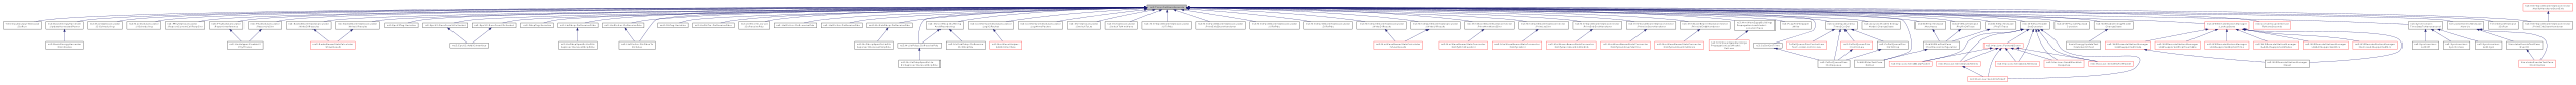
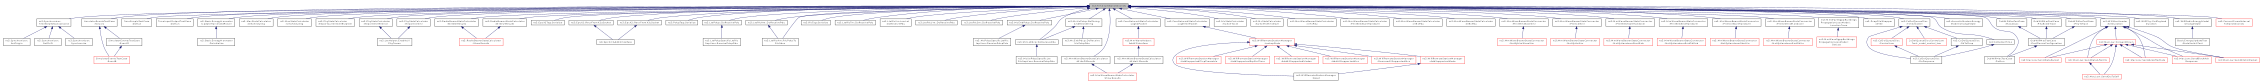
  digraph {
    fontname=Montserrat
    rankdir=TB
    node [color=black fillcolor=white fontname=Montserrat fontsize=10 shape=record style=filled]
    edge [color=midnightblue dir=back fontname=Montserrat fontsize=10 labelfontname=Helvetica labelfontsize=10 style=solid]
    n1 [fillcolor=grey75 fontcolor=black height=0.2 label="ns3::Time::GetNanoSeconds" width=0.4]
    n2 [height=0.2 label="ns3::Synchronizer::\lTimeStepToNanosecond" width=0.4]
    n3 [height=0.2 label="SimulatorEventsTestCase\l::NowUs" width=0.4]
    n4 [height=0.2 label="TimeSimpleTestCase\l::DoRun" width=0.4]
    n5 [height=0.2 label="TimeInputOutputTestCase\l::DoRun" width=0.4]
    n6 [height=0.2 label="ns3::BasicEnergyHarvester\l::UpdateHarvestedPower" width=0.4]
    n7 [height=0.2 label="ns3::MacStatsCalculator\l::DlScheduling" width=0.4]
    n8 [height=0.2 label="ns3::MacStatsCalculator\l::UlScheduling" width=0.4]
    n9 [height=0.2 label="ns3::PhyStatsCalculator\l::ReportCurrentCellRsrpSinr" width=0.4]
    n10 [height=0.2 label="ns3::PhyStatsCalculator\l::ReportUeSinr" width=0.4]
-   n11 [height=0.2 label="ns8::PhyStatsCalculator\l::ReportInterference" width=0.4]
+   n11 [height=0.2 label="ns3::PhyStatsCalculator\l::ReportInterference" width=0.4]
    n12 [height=0.2 label="ns3::RadioBearerStatsCalculator\l::WriteUlResults" width=0.4]
    n13 [height=0.2 label="ns3::RadioBearerStatsCalculator\l::WriteDlResults" width=0.4]
    n14 [height=0.2 label="ns3::EpcX2Tag::Serialize" width=0.4]
    n15 [height=0.2 label="ns3::EpcX2::RecvFromX2cSocket" width=0.4]
    n16 [height=0.2 label="ns3::EpcX2::RecvFromX2uSocket" width=0.4]
    n17 [height=0.2 label="ns3::PdcpTag::Serialize" width=0.4]
    n18 [height=0.2 label="ns3::LtePdcp::DoReceivePdu" width=0.4]
    n19 [height=0.2 label="ns3::LteRlcAm::DoReceivePdu" width=0.4]
    n20 [height=0.2 label="ns3::LteRlcAm::RlcPdusTo\lRlcSdus" width=0.4]
    n21 [height=0.2 label="ns3::RlcTag::Serialize" width=0.4]
    n22 [height=0.2 label="ns3::LteRlcTm::DoReceivePdu" width=0.4]
    n23 [height=0.2 label="ns3::LteRlcUmLowLat\l::DoReceivePdu" width=0.4]
    n24 [height=0.2 label="ns3::LteRlcUm::DoReceivePdu" width=0.4]
    n25 [height=0.2 label="ns3::LteRlcSm::DoReceivePdu" width=0.4]
    n26 [height=0.2 label="ns3::McEnbPdcp::DoReceivePdu" width=0.4]
    n27 [height=0.2 label="ns3::McUePdcp::DoReceivePdu" width=0.4]
    n28 [height=0.2 label="ns3::McUePdcp::Buffering\lAndReordering" width=0.4]
    n29 [height=0.2 label="ns3::CoreNetworkStatsCalculator\l::LogX2Packet" width=0.4]
    n30 [height=0.2 label="ns3::CoreNetworkStatsCalculator\l::LogMmePacket" width=0.4]
    n31 [height=0.2 label="ns3::McStatsCalculator\l::SwitchToLte" width=0.4]
    n32 [height=0.2 label="ns3::McStatsCalculator\l::SwitchToMmWave" width=0.4]
    n33 [height=0.2 label="ns3::MmWaveBearerStatsCalculator\l::UlTxPdu" width=0.4]
    n34 [height=0.2 label="ns3::MmWaveBearerStatsCalculator\l::PrintEnbStartHandover" width=0.4]
    n35 [height=0.2 label="ns3::MmWaveBearerStatsCalculator\l::UlRxPdu" width=0.4]
    n36 [height=0.2 label="ns3::MmWaveBearerStatsCalculator\l::DlRxPdu" width=0.4]
    n37 [height=0.2 label="ns3::MmWaveBearerStatsCalculator\l::WriteUlResults" width=0.4]
    n38 [height=0.2 label="ns3::MmWaveBearerStatsCalculator\l::WriteDlResults" width=0.4]
    n39 [height=0.2 label="ns3::MmWaveBearerStatsConnector\l::PrintMmWaveSinr" width=0.4]
    n40 [height=0.2 label="ns3::MmWaveBearerStatsConnector\l::PrintLteSinr" width=0.4]
    n41 [height=0.2 label="ns3::MmWaveBearerStatsConnector\l::PrintEnbStartHandover" width=0.4]
    n42 [height=0.2 label="ns3::MmWaveBearerStatsConnector\l::PrintEnbEndHandover" width=0.4]
    n43 [height=0.2 label="ns3::MmWaveBearerStatsConnector\l::PrintUeStartHandover" width=0.4]
    n44 [height=0.2 label="ns3::MmWaveBearerStatsConnector\l::PrintUeEndHandover" width=0.4]
    n45 [height=0.2 label="ns3::MmWave3gppBuildings\lPropagationLossModel::\lLocationTrace" width=0.4]
    n46 [height=0.2 label="ns3::PcapFileWrapper\l::Write" width=0.4]
    n47 [height=0.2 label="ns3::CoDelGetTime" width=0.4]
    n48 [height=0.2 label="ns3::CoDelQueueDisc\l::Time2CoDel" width=0.4]
    n49 [height=0.2 label="ns3::AcousticModemEnergy\lModel::ChangeState" width=0.4]
    n50 [height=0.2 label="OcbWifiMacTestCase\l::MacAssoc" width=0.4]
    n51 [height=0.2 label="OcbWifiMacTestCase\l::DoRun" width=0.4]
    n52 [height=0.2 label="OcbWifiMacTestCase\l::PhyRxOkTrace" width=0.4]
    n53 [height=0.2 label="OcbWifiMacTestCase\l::PhyTxTrace" width=0.4]
    n54 [height=0.2 label="ns3::WifiMacHeader\l::SetDuration" width=0.4]
    n55 [height=0.2 label="ns3::WifiPhy::GetPayload\lDuration" width=0.4]
    n56 [height=0.2 label="ns3::WifiRadioEnergyModel\l::ChangeState" width=0.4]
    n57 [color=red height=0.2 label="ns3::WifiRemoteStationManager\l::LookupState" width=0.4]
    n58 [color=red height=0.2 label="ns3::ConvertGuardInterval\lToNanoSeconds" width=0.4]
    n59 [height=0.2 label="ns3::Synchronizer::\lSetOrigin" width=0.4]
    n60 [height=0.2 label="ns3::Synchronizer::\lGetDrift" width=0.4]
    n61 [height=0.2 label="ns3::Synchronizer::\lSynchronize" width=0.4]
-   n62 [color=red height=0.2 label="SimulatorEventsTestCase\l::DoInitialize" width=0.4]
+   n62 [color=red height=0.2 label="SimulatorEventsTestCase\l::EventB" width=0.4]
    n63 [height=0.2 label="SimulatorEventsTestCase\l::EventD" width=0.4]
    n64 [height=0.2 label="ns3::BasicEnergyHarvester\l::DoInitialize" width=0.4]
    n65 [height=0.2 label="ns3::LteHelper::EnableUl\lPhyTraces" width=0.4]
    n66 [color=red height=0.2 label="ns3::RadioBearerStatsCalculator\l::ShowResults" width=0.4]
    n67 [height=0.2 label="ns3::EpcX2::AddX2Interface" width=0.4]
    n68 [height=0.2 label="ns3::LtePdcpSpecificLteRlc\lSapUser::ReceivePdcpPdu" width=0.4]
    n69 [height=0.2 label="ns3::McPdcpSpecificLteRlc\lSapUser::ReceivePdcpPdu" width=0.4]
    n70 [height=0.2 label="ns3::McUePdcpSpecificLte\lRlcSapUser::ReceivePdcpPdu" width=0.4]
    n71 [height=0.2 label="ns3::McEnbPdcp::DoReceive\lMcPdcpPdu" width=0.4]
    n72 [color=red height=0.2 label="ns3::MmWaveHelper::\lAddX2Interface" width=0.4]
    n73 [color=red height=0.2 label="ns3::MmWaveBearerStatsCalculator\l::ShowResults" width=0.4]
    n74 [color=red height=0.2 label="ns3::MmWaveBearerStatsConnector\l::NotifyMmWaveSinr" width=0.4]
    n75 [color=red height=0.2 label="ns3::MmWaveBearerStatsConnector\l::NotifyLteSinr" width=0.4]
    n76 [color=red height=0.2 label="ns3::MmWaveBearerStatsConnector\l::NotifyHandoverStartEnb" width=0.4]
    n77 [color=red height=0.2 label="ns3::MmWaveBearerStatsConnector\l::NotifyHandoverEndOkEnb" width=0.4]
    n78 [color=red height=0.2 label="ns3::MmWaveBearerStatsConnector\l::NotifyHandoverStartUe" width=0.4]
    n79 [color=red height=0.2 label="ns3::MmWaveBearerStatsConnector\l::NotifyHandoverEndOkUe" width=0.4]
    n80 [color=red height=0.2 label="ns3::MmWave3gppBuildings\lPropagationLossModel::\lGetLoss" width=0.4]
    n81 [height=0.2 label="ns3::CoDelQueueDisc\l::DoDequeue" width=0.4]
    n82 [color=red height=0.2 label="ns3::CoDelQueueDisc\l::ControlLaw" width=0.4]
    n83 [height=0.2 label="ns3::CoDelQueueDisc\l::OkToDrop" width=0.4]
    n84 [color=red height=0.2 label="CoDelQueueDiscControlLaw\lTest::_codel_control_law" width=0.4]
    n85 [height=0.2 label="OcbWifiMacTestCase\l::PostDeviceConfiguration" width=0.4]
    n86 [color=red height=0.2 label="ns3::MacLow::ForwardDown" width=0.4]
    n87 [color=red height=0.2 label="ns3::MacLow::SendRtsForPacket" width=0.4]
    n88 [color=red height=0.2 label="ns3::MacLow::SendDataPacket" width=0.4]
    n89 [color=red height=0.2 label="ns3::MacLow::SendCtsToSelf" width=0.4]
    n90 [color=red height=0.2 label="ns3::MacLow::SendDataAfterCts" width=0.4]
    n91 [color=red height=0.2 label="ns3::MacLow::SendAckAfterData" width=0.4]
    n92 [color=red height=0.2 label="ns3::MacLow::SendBlockAck\lResponse" width=0.4]
    n93 [height=0.2 label="BasicEnergyUpdateTest\l::StateSwitchTest" width=0.4]
    n94 [height=0.2 label="ns3::WifiRemoteStationManager\l::Reset" width=0.4]
    n95 [color=red height=0.2 label="ns3::WifiRemoteStationManager\l::AddSupportedPlcpPreamble" width=0.4]
    n96 [color=red height=0.2 label="ns3::WifiRemoteStationManager\l::AddSupportedErpSlotTime" width=0.4]
    n97 [color=red height=0.2 label="ns3::WifiRemoteStationManager\l::AddSupportedMode" width=0.4]
    n98 [color=red height=0.2 label="ns3::WifiRemoteStationManager\l::AddAllSupportedModes" width=0.4]
    n99 [color=red height=0.2 label="ns3::WifiRemoteStationManager\l::AddAllSupportedMcs" width=0.4]
    n100 [color=red height=0.2 label="ns3::WifiRemoteStationManager\l::RemoveAllSupportedMcs" width=0.4]
    n1 -> n2
    n1 -> n3
    n1 -> n4
    n1 -> n5
    n1 -> n6
    n1 -> n7
    n1 -> n8
    n1 -> n9
    n1 -> n10
    n1 -> n11
    n1 -> n12
    n1 -> n13
    n1 -> n14
    n1 -> n15
    n1 -> n16
    n1 -> n17
    n1 -> n18
    n1 -> n19
    n1 -> n20
    n1 -> n21
    n1 -> n22
    n1 -> n23
    n1 -> n24
    n1 -> n25
    n1 -> n26
    n1 -> n27
    n1 -> n28
    n1 -> n29
    n1 -> n30
    n1 -> n31
    n1 -> n32
    n1 -> n33
    n1 -> n34
    n1 -> n35
    n1 -> n36
-   n1 -> n37
+   n72 -> n37
    n1 -> n38
    n1 -> n39
    n1 -> n40
    n1 -> n41
    n1 -> n42
    n1 -> n43
    n1 -> n44
    n1 -> n45
    n1 -> n46
    n1 -> n47
    n1 -> n48
    n1 -> n49
    n1 -> n50
    n1 -> n51
    n1 -> n52
    n1 -> n53
    n1 -> n54
    n1 -> n55
    n1 -> n56
-   n1 -> n57
+   n30 -> n57
    n1 -> n58
    n2 -> n59
    n2 -> n60
    n2 -> n61
    n3 -> n62
    n3 -> n63
    n6 -> n64
    n10 -> n65
    n11 -> n65
    n12 -> n66
    n13 -> n66
    n15 -> n67
    n16 -> n67
    n18 -> n68
    n19 -> n20
    n26 -> n69
    n27 -> n70
    n28 -> n27
    n28 -> n71
    n29 -> n72
    n37 -> n73
    n38 -> n73
    n39 -> n74
    n40 -> n75
-   n76 -> n41
+   n41 -> n76
    n42 -> n77
    n43 -> n78
    n44 -> n79
    n45 -> n80
    n47 -> n81
    n48 -> n81
    n48 -> n82
    n48 -> n83
    n48 -> n84
    n50 -> n85
    n52 -> n85
    n53 -> n85
    n54 -> n86
    n54 -> n87
    n54 -> n88
-   n54 -> n89
    n54 -> n90
    n54 -> n91
    n54 -> n92
    n56 -> n93
    n57 -> n94
    n57 -> n95
    n57 -> n96
    n57 -> n97
    n57 -> n98
    n57 -> n99
    n57 -> n100
    n63 -> n62
    n82 -> n81
    n83 -> n81
    n85 -> n51
    n86 -> n87
    n86 -> n88
    n86 -> n89
    n86 -> n90
    n86 -> n91
    n86 -> n92
    n90 -> n89
    n97 -> n94
  }
